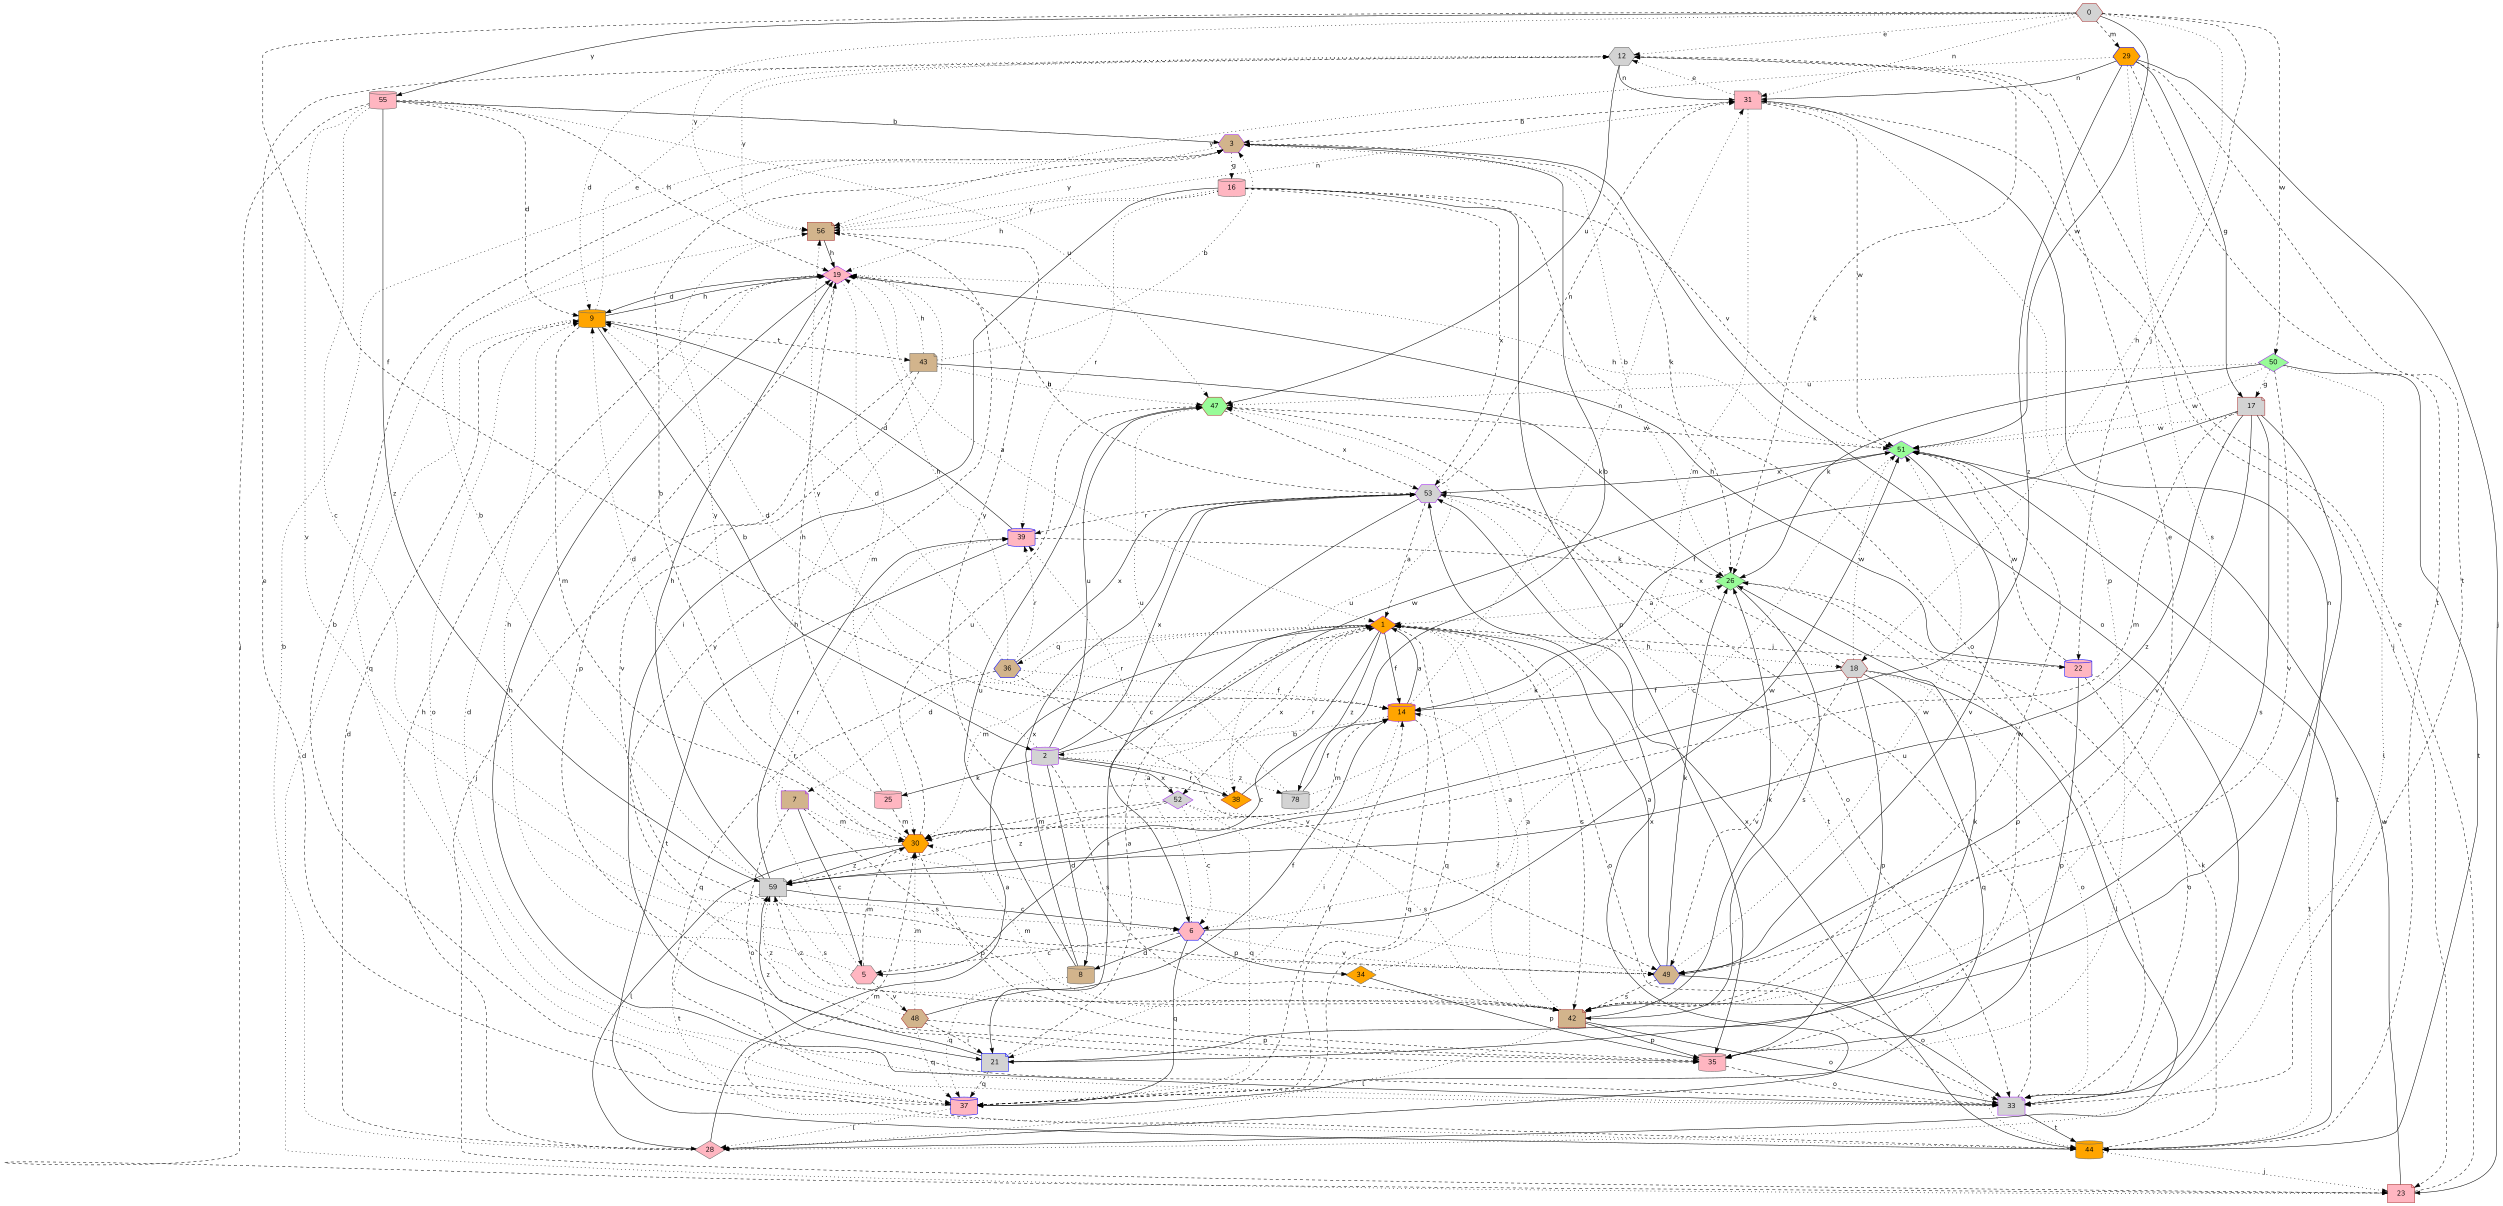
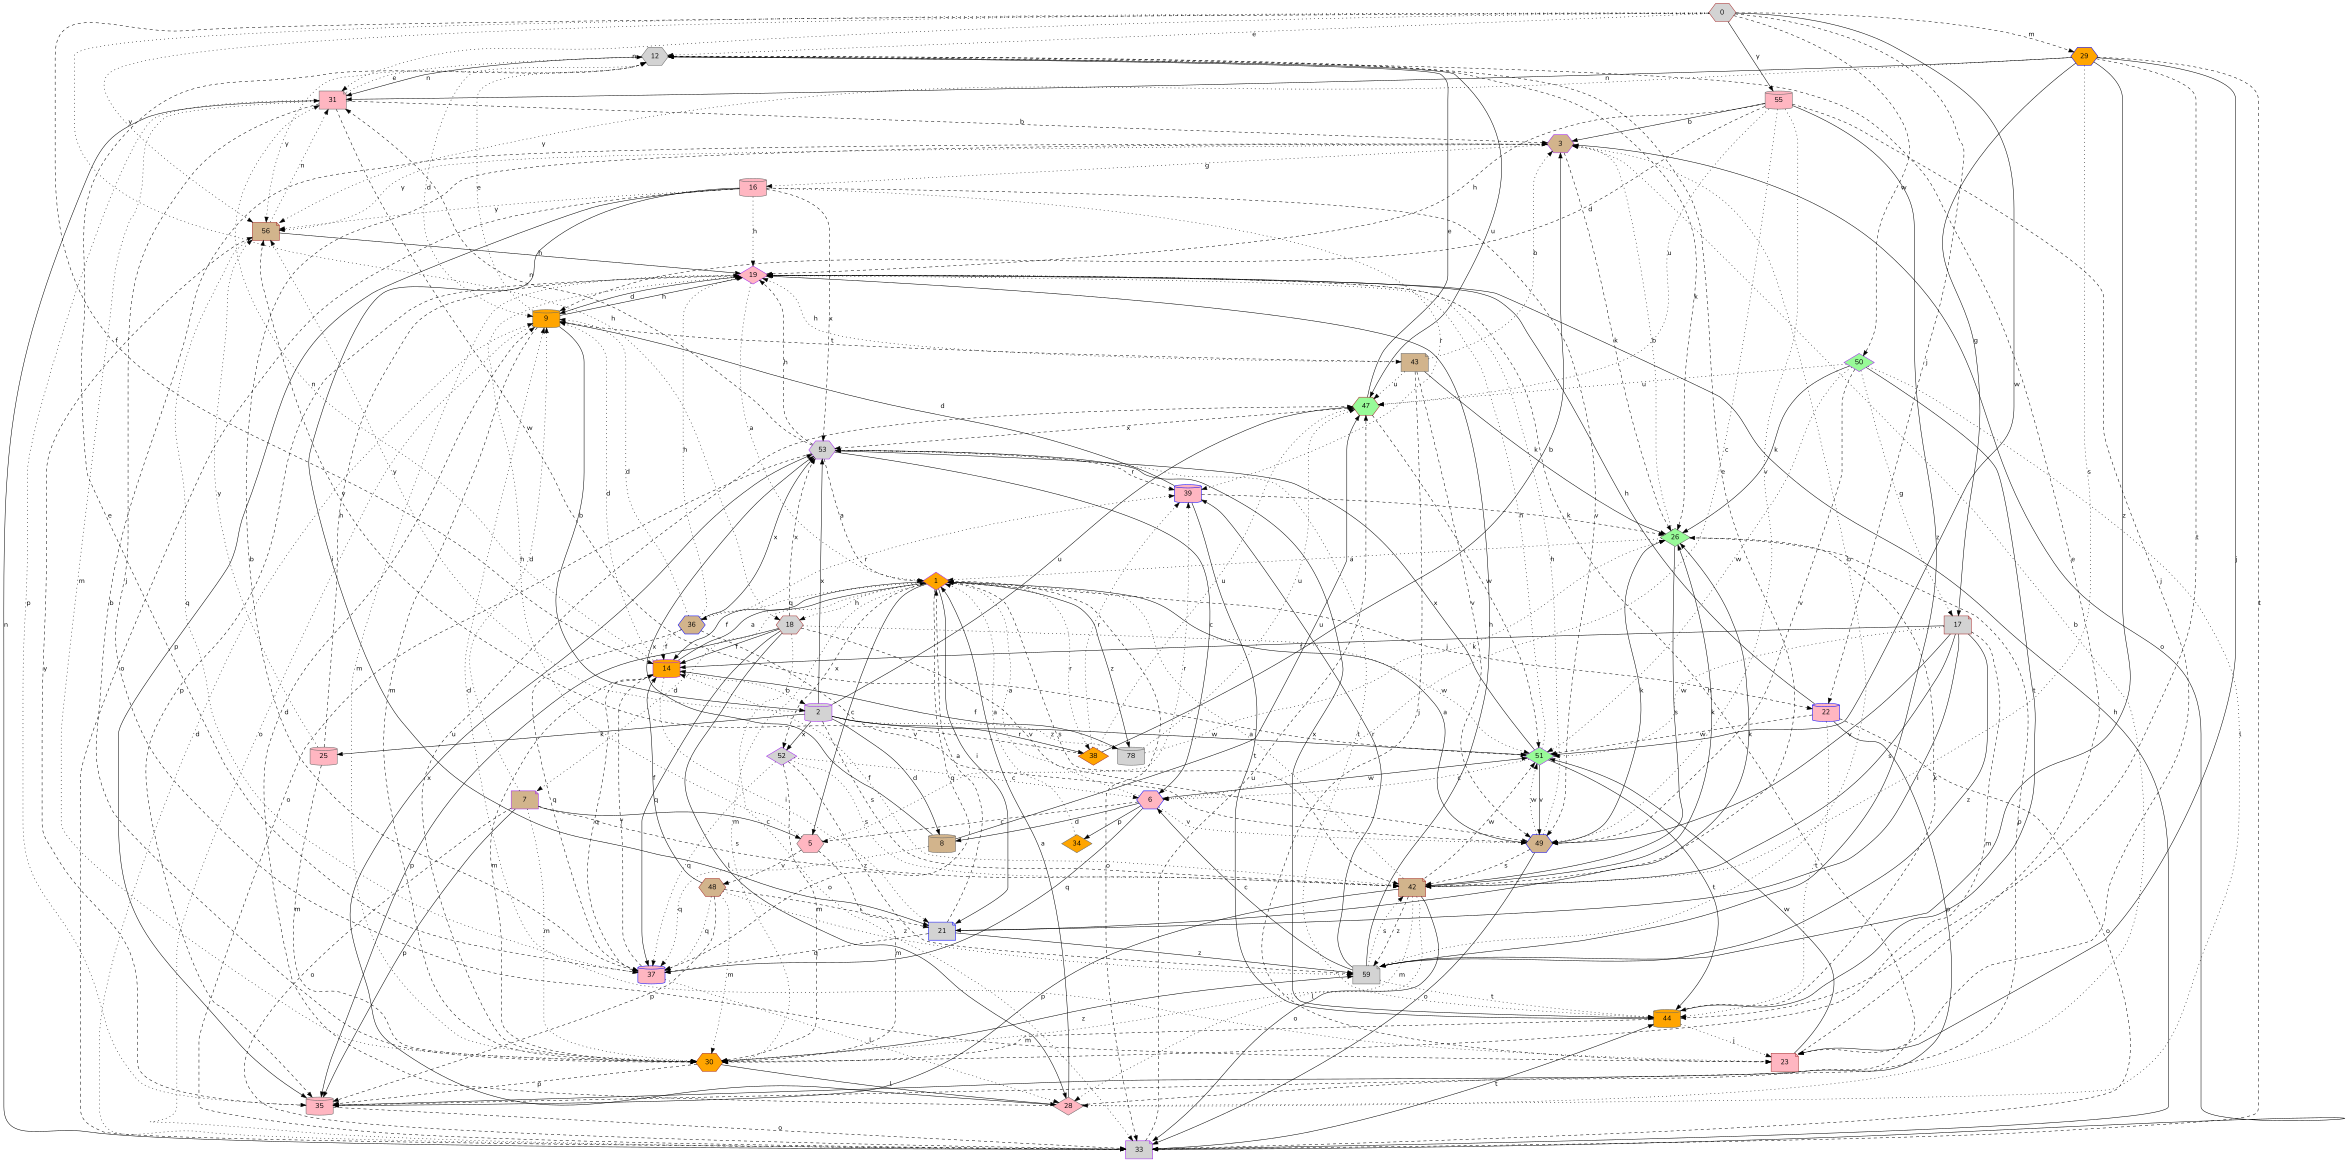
  strict digraph {
    fontname=Nunito
    node [color=gray40 fillcolor=lightpink fontname=Nunito shape=hexagon style=filled]
    edge [fontname=Nunito style=dotted]
    0 [color=brown fillcolor=lightgrey]
    12 [fillcolor=lightgrey]
    14 [color=purple fillcolor=orange shape=cylinder]
    18 [color=brown fillcolor=lightgrey]
    22 [color=blue shape=cylinder]
    29 [color=blue fillcolor=orange]
    31 [shape=note]
    50 [color=purple fillcolor=palegreen shape=diamond]
    51 [color=purple fillcolor=palegreen shape=diamond]
    55 [shape=cylinder]
    56 [color=brown fillcolor=tan shape=note]
    47 [color=brown fillcolor=palegreen]
    26 [fillcolor=palegreen shape=diamond]
    9 [fillcolor=orange shape=cylinder]
    1 [color=purple fillcolor=orange shape=diamond]
    21 [color=blue fillcolor=lightgrey shape=note]
    30 [color=brown fillcolor=orange]
    37 [color=blue shape=cylinder]
    2 [color=purple fillcolor=lightgrey shape=cylinder]
    33 [color=purple fillcolor=lightgrey shape=note]
    53 [color=purple fillcolor=lightgrey]
    49 [color=blue fillcolor=tan]
    35 [shape=cylinder]
    28 [shape=diamond]
    19 [color=purple shape=diamond]
    44 [fillcolor=orange shape=cylinder]
    42 [color=brown fillcolor=tan shape=note]
    17 [color=brown fillcolor=lightgrey shape=note]
    59 [fillcolor=lightgrey shape=note]
    23 [color=brown shape=note]
    3 [color=purple fillcolor=tan]
    6 [color=blue]
    5
    7 [color=purple fillcolor=tan shape=note]
    36 [color=blue fillcolor=tan]
    38 [color=brown fillcolor=orange shape=diamond]
    52 [color=purple fillcolor=lightgrey shape=diamond]
    n38 [fillcolor=lightgrey label=78 shape=cylinder]
    39 [color=blue shape=cylinder]
    48 [color=brown fillcolor=tan]
    8 [fillcolor=tan shape=cylinder]
    25 [shape=cylinder]
    16 [shape=cylinder]
    34 [fillcolor=orange shape=diamond]
    43 [fillcolor=tan shape=note]
    0 -> 12 [label=e]
    0 -> 14 [label=f style=dashed]
    0 -> 18 [label=h]
    0 -> 22 [label=j style=dashed]
    0 -> 29 [label=m style=dashed]
    0 -> 31 [label=n]
    0 -> 50 [label=w style=dashed]
    0 -> 51 [label=w style=solid]
    0 -> 55 [label=y style=solid]
    0 -> 56 [label=y]
    12 -> 31 [label=n style=solid]
    12 -> 56 [label=y]
    12 -> 47 [label=u style=solid]
    12 -> 26 [label=k style=dashed]
    12 -> 9 [label=d]
    14 -> 31 [label=n]
    14 -> 9 [label=d]
    14 -> 1 [label=a style=solid]
    14 -> 21 [label=i]
    14 -> 30 [label=m style=dashed]
    14 -> 37 [label=q style=dashed]
    14 -> 2 [label=b]
    18 -> 14 [label=f style=solid]
    18 -> 51 [label=w]
    18 -> 37 [label=q style=solid]
    18 -> 33 [label=o]
    18 -> 53 [label=x style=dashed]
    18 -> 49 [label=v style=dashed]
    18 -> 35 [label=p style=solid]
    18 -> 28 [label=l style=solid]
    22 -> 51 [label=w style=dashed]
    22 -> 33 [label=o style=dashed]
    22 -> 35 [label=p style=solid]
    22 -> 19 [label=h style=solid]
    22 -> 44 [label=t]
    29 -> 31 [label=n style=solid]
    29 -> 56 [label=y]
    29 -> 33 [label=t style=dashed]
    29 -> 44 [label=t style=dashed]
    29 -> 42 [label=s]
    29 -> 17 [label=g style=solid]
    29 -> 59 [label=z style=solid]
    29 -> 23 [label=j style=solid]
    31 -> 12 [label=e]
    31 -> 51 [label=w style=dashed]
    31 -> 30 [label=m]
    31 -> 35 [label=p]
    31 -> 23 [label=j style=dashed]
    31 -> 3 [label=b style=dashed]
    50 -> 51 [label=w]
    50 -> 47 [label=u]
    50 -> 26 [label=k style=solid]
    50 -> 49 [label=v style=dashed]
    50 -> 28 [label=l]
    50 -> 44 [label=t style=solid]
    50 -> 17 [label=g]
    51 -> 53 [label=x style=solid]
    51 -> 49 [label=v style=solid]
    51 -> 19 [label=h]
    51 -> 44 [label=t style=solid]
    51 -> 6 [label=c]
    55 -> 47 [label=u]
    55 -> 9 [label=d style=dashed]
    55 -> 49 [label=v]
    55 -> 19 [label=h style=dashed]
    55 -> 59 [label=z style=solid]
    55 -> 23 [label=j style=dashed]
    55 -> 3 [label=b style=solid]
    55 -> 6 [label=c]
    56 -> 31 [label=n]
    56 -> 37 [label=q]
    56 -> 19 [label=h style=solid]
+   47 -> 12 [label=e style=solid]
    47 -> 51 [label=w style=dashed]
    47 -> 53 [label=x style=dashed]
    26 -> 1 [label=a]
    26 -> 35 [label=p style=dashed]
    26 -> 42 [label=s style=solid]
    26 -> 3 [label=b]
    9 -> 12 [label=e]
    9 -> 30 [label=m style=dashed]
    9 -> 2 [label=b style=solid]
    9 -> 33 [label=o]
    9 -> 19 [label=h style=solid]
    9 -> 43 [label=t style=dashed]
    1 -> 14 [label=f style=solid]
    1 -> 18 [label=h]
    1 -> 22 [label=j style=dashed]
    1 -> 21 [label=i style=solid]
    1 -> 30 [label=m]
    1 -> 37 [label=q style=dashed]
    1 -> 33 [label=o style=dashed]
    1 -> 42 [label=s style=dashed]
    1 -> 5 [label=c style=solid]
    1 -> 7 [label=d]
    1 -> 36 [label=q]
    1 -> 38 [label=r]
    1 -> 52 [label=x style=dashed]
    1 -> n38 [label=z style=solid]
    21 -> 26 [label=k style=solid]
    21 -> 1 [label=a style=dashed]
    21 -> 37 [label=q style=dashed]
    21 -> 59 [label=z style=solid]
    30 -> 47 [label=u style=dashed]
    30 -> 35 [label=p style=dashed]
    30 -> 28 [label=l style=solid]
    30 -> 59 [label=z style=solid]
    30 -> 3 [label=b style=dashed]
    37 -> 12 [label=e style=dashed]
    37 -> 14 [label=f style=dashed]
    37 -> 28 [label=l]
    37 -> 3 [label=b style=dashed]
    2 -> 51 [label=w style=solid]
    2 -> 56 [label=y]
    2 -> 47 [label=u style=solid]
    2 -> 53 [label=x style=solid]
    2 -> 42 [label=s style=dashed]
    2 -> 38 [label=r style=solid]
    2 -> 52 [label=x style=solid]
    2 -> n38 [label=z]
    2 -> 8 [label=d style=solid]
    2 -> 25 [label=k style=solid]
    33 -> 31 [label=n style=solid]
    33 -> 47 [label=u style=dashed]
    33 -> 9 [label=d]
    33 -> 19 [label=h style=solid]
    33 -> 44 [label=t style=solid]
    53 -> 31 [label=n style=dashed]
    53 -> 1 [label=a style=dashed]
    53 -> 33 [label=o style=dashed]
    53 -> 19 [label=h style=dashed]
    53 -> 44 [label=t]
    53 -> 6 [label=c style=solid]
    53 -> 39 [label=r style=dashed]
    49 -> 51 [label=w]
    49 -> 26 [label=k style=solid]
    49 -> 1 [label=a style=solid]
    49 -> 33 [label=o style=solid]
    49 -> 19 [label=h]
    49 -> 42 [label=s style=dashed]
    35 -> 56 [label=y style=dashed]
    35 -> 33 [label=o style=dashed]
    28 -> 9 [label=d style=dashed]
    28 -> 1 [label=a style=solid]
    28 -> 53 [label=x style=solid]
    28 -> 19 [label=h style=dashed]
    28 -> 3 [label=b]
    19 -> 9 [label=d style=solid]
    19 -> 1 [label=a]
    19 -> 30 [label=m]
    19 -> 35 [label=p style=dashed]
    44 -> 26 [label=k style=dashed]
    44 -> 30 [label=m style=dashed]
    44 -> 53 [label=x style=solid]
    44 -> 23 [label=j]
    42 -> 12 [label=e style=dashed]
    42 -> 14 [label=f]
    42 -> 51 [label=w style=dashed]
    42 -> 26 [label=k style=solid]
    42 -> 1 [label=a]
    42 -> 30 [label=m]
    42 -> 33 [label=o style=solid]
    42 -> 35 [label=p style=solid]
    42 -> 28 [label=l]
    42 -> 59 [label=z style=dashed]
    17 -> 14 [label=f style=solid]
    17 -> 51 [label=w]
    17 -> 21 [label=i style=solid]
    17 -> 30 [label=m style=dashed]
    17 -> 49 [label=v style=solid]
    17 -> 42 [label=s style=solid]
    17 -> 59 [label=z style=solid]
    59 -> 19 [label=h style=solid]
    59 -> 44 [label=t]
    59 -> 42 [label=s]
    59 -> 3 [label=b]
    59 -> 6 [label=c style=solid]
    59 -> 39 [label=r style=solid]
    23 -> 12 [label=e style=dashed]
    23 -> 51 [label=w style=solid]
    23 -> 9 [label=d]
    3 -> 56 [label=y]
    3 -> 26 [label=k style=dashed]
    3 -> 33 [label=o style=solid]
    3 -> 16 [label=g]
    6 -> 51 [label=w style=solid]
    6 -> 1 [label=a]
    6 -> 37 [label=q style=solid]
    6 -> 49 [label=v]
    6 -> 5 [label=c style=dashed]
    6 -> 8 [label=d style=solid]
    6 -> 34 [label=p style=solid]
    5 -> 30 [label=m style=dashed]
    5 -> 19 [label=h]
    5 -> 39 [label=r]
    5 -> 48 [label=v style=dashed]
    7 -> 9 [label=d]
    7 -> 30 [label=m]
    7 -> 33 [label=o style=dashed]
    7 -> 42 [label=s style=dashed]
    7 -> 5 [label=c style=solid]
    36 -> 14 [label=f]
    36 -> 9 [label=d]
    36 -> 37 [label=q style=dashed]
    36 -> 53 [label=x style=solid]
    36 -> 49 [label=v style=dashed]
    36 -> 19 [label=h]
    36 -> 39 [label=r]
    38 -> 56 [label=y style=dashed]
    38 -> 47 [label=u]
    38 -> 3 [label=b style=solid]
    38 -> 39 [label=r]
    52 -> 30 [label=m style=dashed]
    52 -> 37 [label=q]
    52 -> 42 [label=s]
    52 -> 59 [label=z style=dashed]
    52 -> 6 [label=c]
    n38 -> 14 [label=f style=solid]
    n38 -> 47 [label=u]
    n38 -> 26 [label=k]
    39 -> 26 [label=k style=dashed]
    39 -> 9 [label=d style=solid]
    39 -> 44 [label=t style=solid]
    48 -> 14 [label=f style=solid]
    48 -> 21 [label=i style=dashed]
    48 -> 30 [label=m]
    48 -> 37 [label=q]
    48 -> 35 [label=p style=dashed]
    48 -> 59 [label=z]
    8 -> 47 [label=u style=solid]
    8 -> 37 [label=q]
    8 -> 53 [label=x style=solid]
    25 -> 56 [label=y]
    25 -> 30 [label=m style=dashed]
    25 -> 19 [label=h style=dashed]
    16 -> 56 [label=y]
    16 -> 21 [label=i style=solid]
    16 -> 33 [label=o style=dashed]
    16 -> 53 [label=x style=dashed]
-   16 -> 51 [label=v style=dashed]
+   16 -> 49 [label=v style=dashed]
    16 -> 35 [label=p style=solid]
    16 -> 19 [label=h]
    16 -> 39 [label=r]
    34 -> 1 [label=a]
-   34 -> 35 [label=p style=solid]
+   7 -> 35 [label=p style=solid]
    43 -> 47 [label=u]
    43 -> 26 [label=k style=solid]
    43 -> 49 [label=v style=dashed]
    43 -> 19 [label=h]
    43 -> 23 [label=j style=dashed]
    43 -> 3 [label=b]
  }
